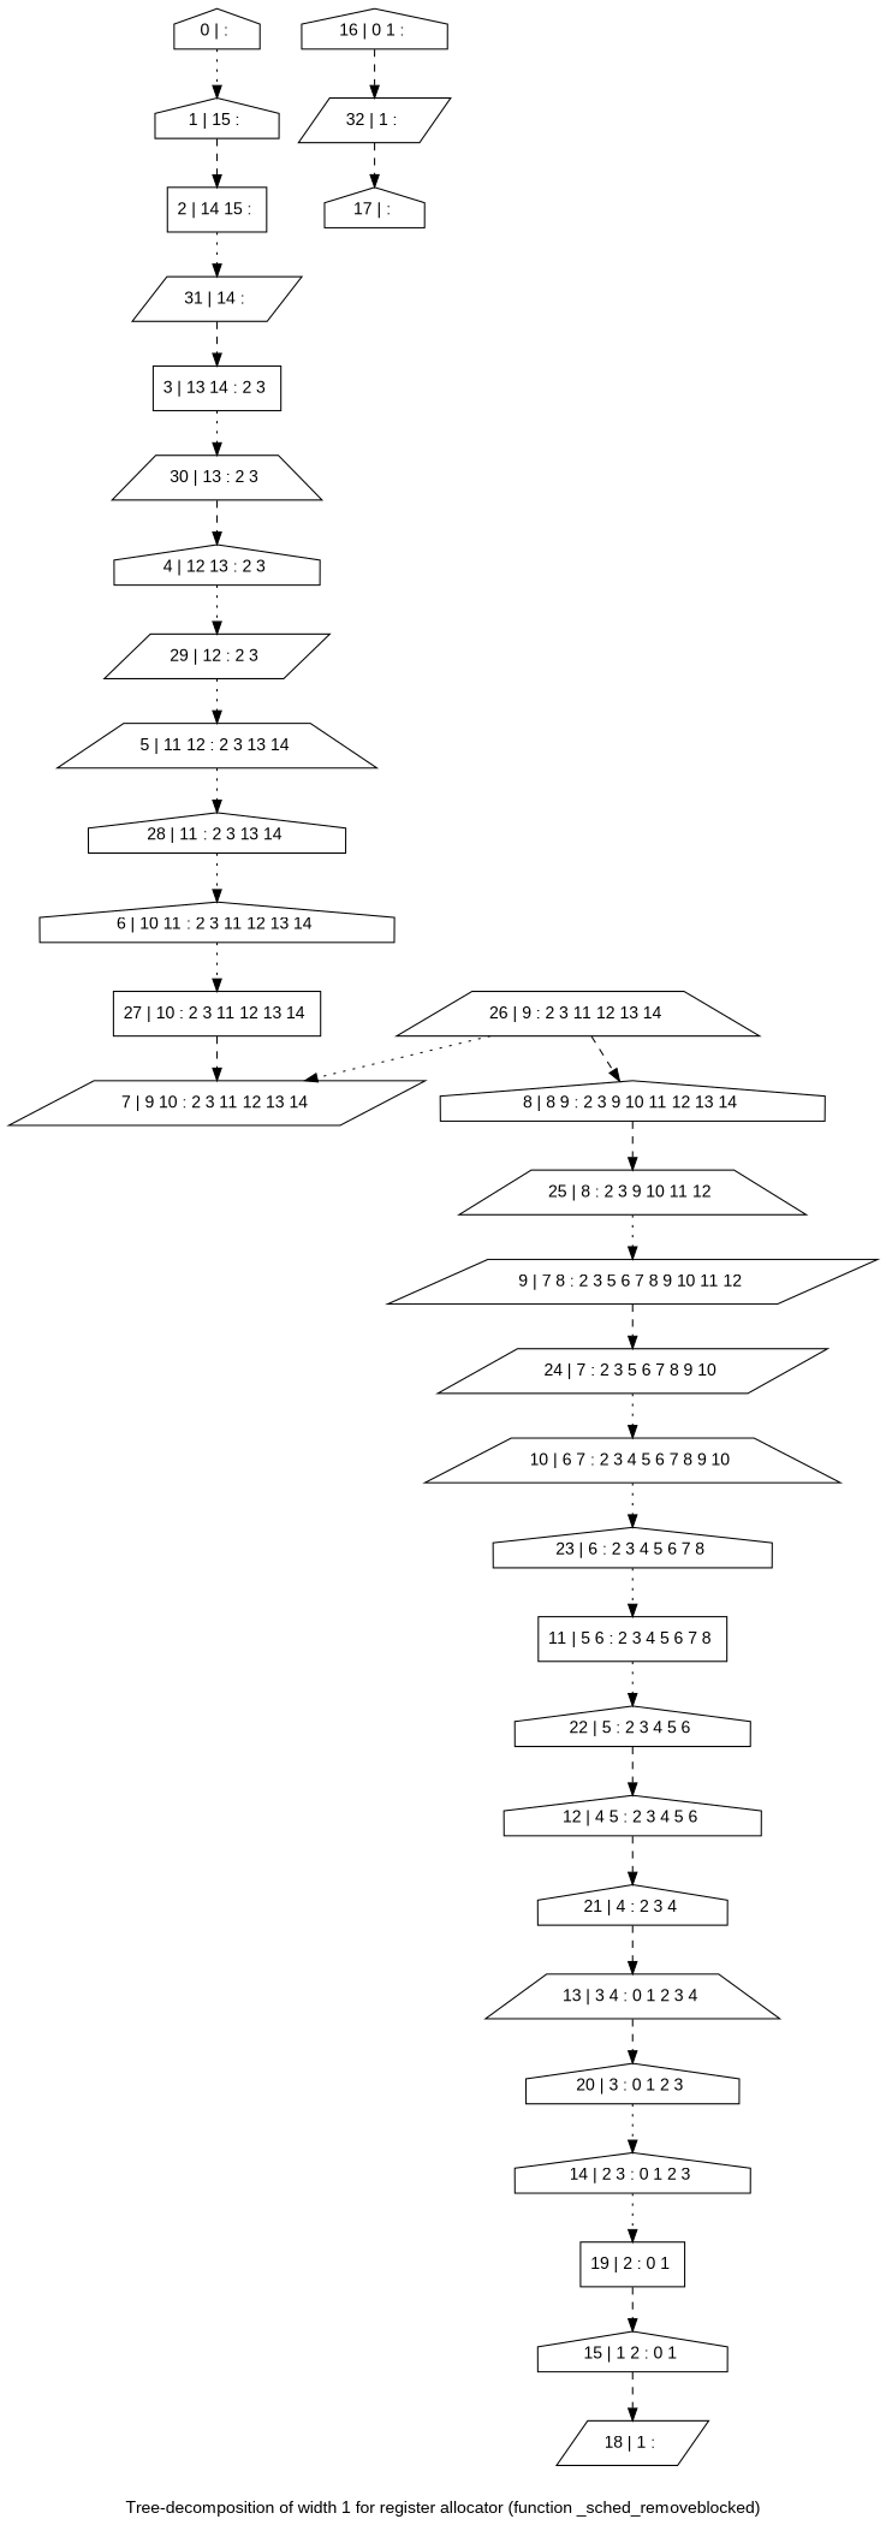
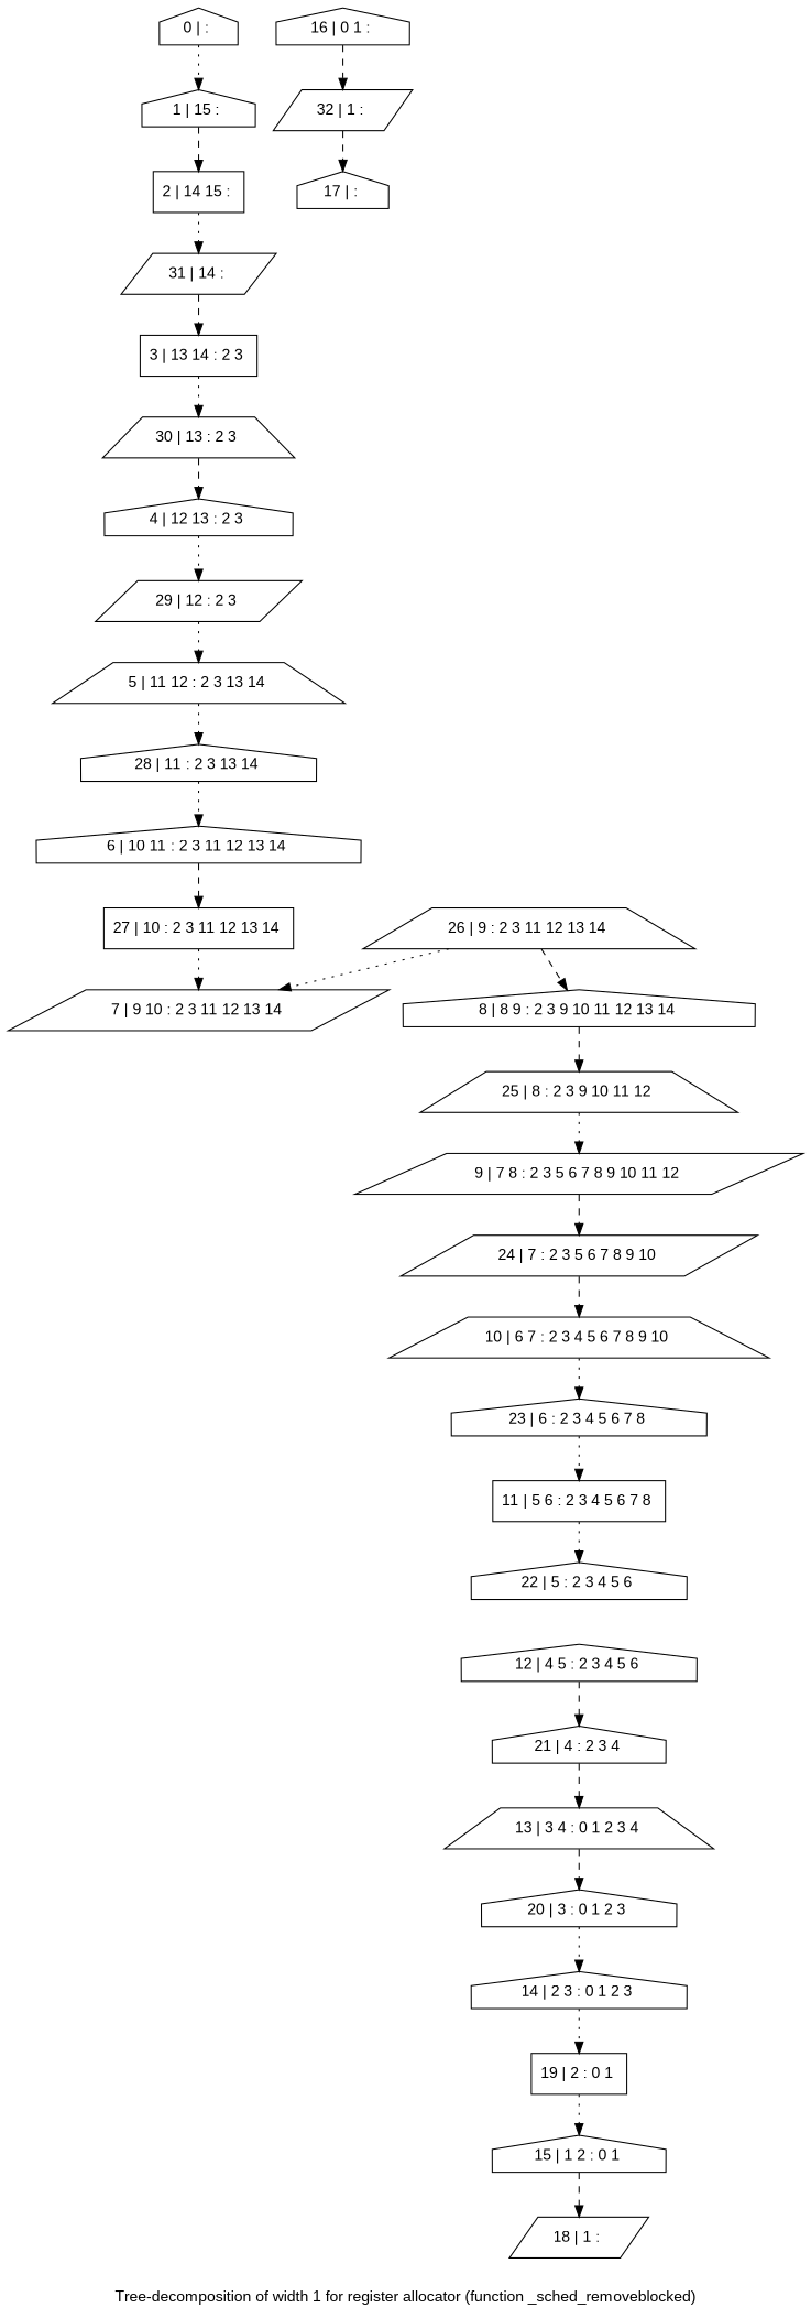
  digraph {
    fontname="Liberation Sans"
    label="Tree-decomposition of width 1 for register allocator (function _sched_removeblocked)"
    node [fontname="Liberation Sans" shape=house]
    edge [fontname="Liberation Sans" style=dotted]
    n1 [label="0 | : "]
    n2 [label="1 | 15 : "]
    n3 [label="2 | 14 15 : " shape=box]
    n4 [label="31 | 14 : " shape=parallelogram]
    n5 [label="3 | 13 14 : 2 3 " shape=box]
    n6 [label="30 | 13 : 2 3 " shape=trapezium]
    n7 [label="4 | 12 13 : 2 3 "]
    n8 [label="29 | 12 : 2 3 " shape=parallelogram]
    n9 [label="5 | 11 12 : 2 3 13 14 " shape=trapezium]
    n10 [label="28 | 11 : 2 3 13 14 "]
    n11 [label="6 | 10 11 : 2 3 11 12 13 14 "]
    n12 [label="27 | 10 : 2 3 11 12 13 14 " shape=box]
    n13 [label="7 | 9 10 : 2 3 11 12 13 14 " shape=parallelogram]
    n14 [label="26 | 9 : 2 3 11 12 13 14 " shape=trapezium]
    n15 [label="8 | 8 9 : 2 3 9 10 11 12 13 14 "]
    n16 [label="25 | 8 : 2 3 9 10 11 12 " shape=trapezium]
    n17 [label="9 | 7 8 : 2 3 5 6 7 8 9 10 11 12 " shape=parallelogram]
    n18 [label="24 | 7 : 2 3 5 6 7 8 9 10 " shape=parallelogram]
    n19 [label="10 | 6 7 : 2 3 4 5 6 7 8 9 10 " shape=trapezium]
    n20 [label="23 | 6 : 2 3 4 5 6 7 8 "]
    n21 [label="11 | 5 6 : 2 3 4 5 6 7 8 " shape=box]
    n22 [label="22 | 5 : 2 3 4 5 6 "]
    n23 [label="12 | 4 5 : 2 3 4 5 6 "]
    n24 [label="21 | 4 : 2 3 4 "]
    n25 [label="13 | 3 4 : 0 1 2 3 4 " shape=trapezium]
    n26 [label="20 | 3 : 0 1 2 3 "]
    n27 [label="14 | 2 3 : 0 1 2 3 "]
    n28 [label="19 | 2 : 0 1 " shape=box]
    n29 [label="15 | 1 2 : 0 1 "]
    n30 [label="18 | 1 : " shape=parallelogram]
    n31 [label="16 | 0 1 : "]
    n32 [label="32 | 1 : " shape=parallelogram]
    n33 [label="17 | : "]
    n1 -> n2
    n2 -> n3 [style=dashed]
    n3 -> n4
    n4 -> n5 [style=dashed]
    n5 -> n6
    n6 -> n7 [style=dashed]
    n7 -> n8
    n8 -> n9
    n9 -> n10
    n10 -> n11
-   n11 -> n12
-   n12 -> n13 [style=dashed]
+   n11 -> n12 [style=dashed]
+   n12 -> n13
    n14 -> n13
    n14 -> n15 [style=dashed]
    n15 -> n16 [style=dashed]
    n16 -> n17
    n17 -> n18 [style=dashed]
-   n18 -> n19
+   n18 -> n19 [style=dashed]
    n19 -> n20
    n20 -> n21
    n21 -> n22
-   n22 -> n23 [style=dashed]
    n23 -> n24 [style=dashed]
    n24 -> n25 [style=dashed]
    n25 -> n26 [style=dashed]
    n26 -> n27
    n27 -> n28
-   n28 -> n29 [style=dashed]
+   n28 -> n29
    n29 -> n30 [style=dashed]
    n31 -> n32 [style=dashed]
    n32 -> n33 [style=dashed]
  }
